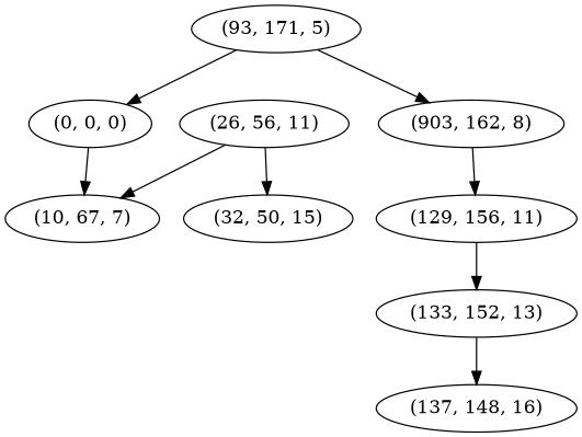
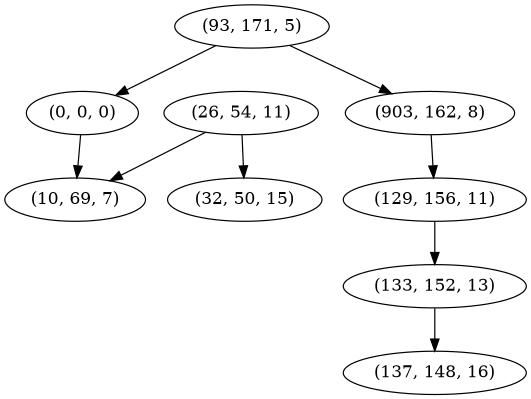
  digraph {
    "(0, 0, 0)"
-   "(10, 69, 7)" [label="(10, 67, 7)"]
+   "(10, 69, 7)"
    "(93, 171, 5)"
    n4 [label="(903, 162, 8)"]
-   "(26, 56, 11)"
+   "(26, 56, 11)" [label="(26, 54, 11)"]
    "(32, 50, 15)"
    "(129, 156, 11)"
    "(133, 152, 13)"
    "(137, 148, 16)"
    "(0, 0, 0)" -> "(10, 69, 7)"
    "(93, 171, 5)" -> "(0, 0, 0)"
    "(93, 171, 5)" -> n4
    n4 -> "(129, 156, 11)"
    "(26, 56, 11)" -> "(10, 69, 7)"
    "(26, 56, 11)" -> "(32, 50, 15)"
    "(129, 156, 11)" -> "(133, 152, 13)"
    "(133, 152, 13)" -> "(137, 148, 16)"
  }
